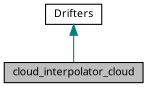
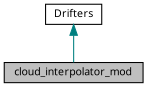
  digraph {
    rankdir=TB
    fontname="Noto Sans"
    node [color=black fontname="Noto Sans" fontsize=10 shape=box style=filled]
-   n1 [fillcolor=grey75 fontcolor=black height=0.2 label=cloud_interpolator_cloud width=0.4]
+   n1 [fillcolor=grey75 fontcolor=black height=0.2 label=cloud_interpolator_mod width=0.4]
    n2 [fillcolor=white height=0.2 label=Drifters width=0.4]
    n2 -> n1 [dir=back fontname="Noto Sans" fontsize=10 labelfontname=Helvetica labelfontsize=10 shape=plaintext style=solid color=teal]
  }
